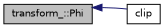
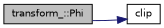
  digraph {
    rankdir=LR
    node [color=black fontname=Helvetica fontsize=10 shape=record style=filled]
    n1 [fillcolor=grey75 fontcolor=black height=0.2 label="transform_::Phi" width=0.4]
    n2 [fillcolor=white height=0.2 label=clip width=0.4]
-   n2 -> n1 [color=midnightblue fontname=Helvetica fontsize=10 labelfontname=Helvetica labelfontsize=10 style=solid]
+   n1 -> n2 [color=midnightblue fontname=Helvetica fontsize=10 labelfontname=Helvetica labelfontsize=10 style=solid]
  }
